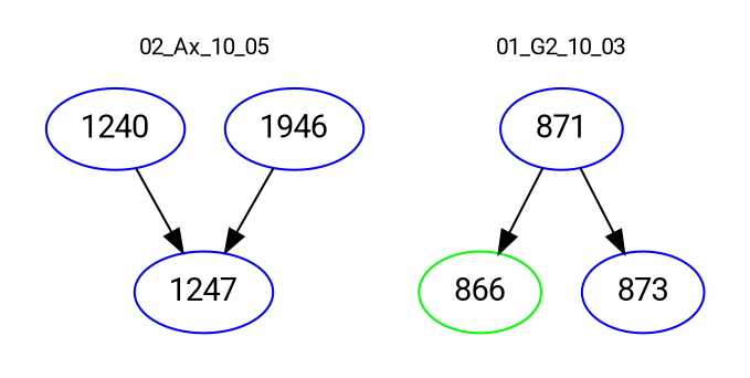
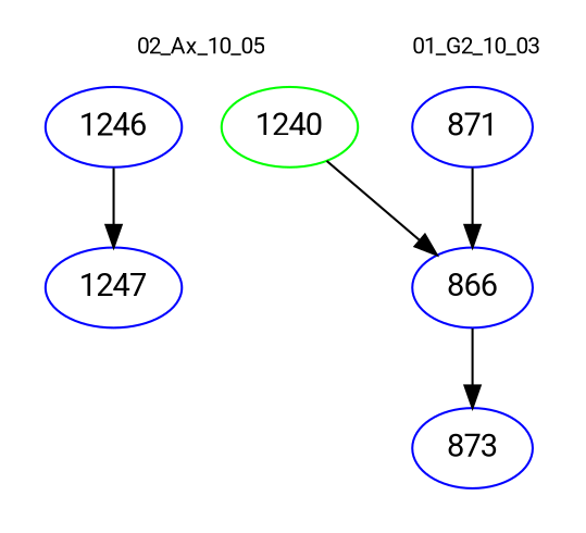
  digraph {
    fontname=Roboto
    node [color=blue fontname=Roboto]
    edge [color=black fontname=Roboto]
-   n1 [label=1946]
-   n2 [label=1240]
+   n1 [label=1246]
+   n2 [color=green label=1240]
    n3 [label=1247]
    n4 [label=871]
-   n5 [color=green label=866]
+   n5 [label=866]
    n6 [label=873]
    subgraph cluster_1 {
      color=white
      fontsize=10
      label="02_Ax_10_05"
      n1
      n2
      n3
    }
    subgraph cluster_2 {
      color=white
      fontsize=10
      label="01_G2_10_03"
      n4
      n5
      n6
    }
    n1 -> n3
-   n2 -> n3
+   n2 -> n5
    n4 -> n5
-   n4 -> n6
+   n5 -> n6
  }
